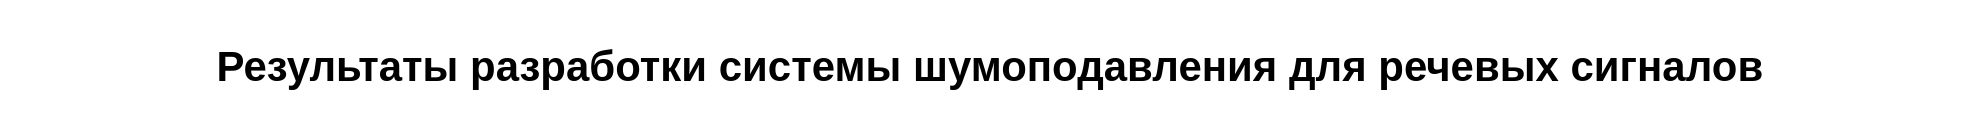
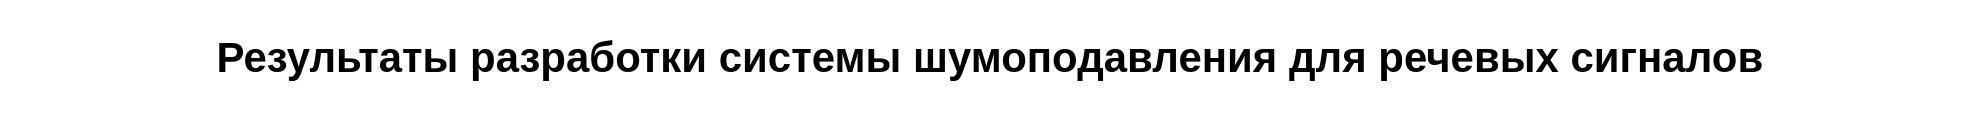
  <mxCell id="0" />
  <mxCell id="1" parent="0" />
- <mxCell id="2" value="&lt;span style=&quot;font-size: 70px;&quot;&gt;&lt;b&gt;Результаты разработки системы шумоподавления для речевых сигналов&lt;/b&gt;&lt;/span&gt;" style="rounded=0;whiteSpace=wrap;html=1;fillColor=none;strokeColor=none;align=center;" parent="1" vertex="1"><mxGeometry x="20" y="20" width="3260" height="180" as="geometry" /></mxCell>
+ <mxCell id="2" value="&lt;span style=&quot;font-size: 70px;&quot;&gt;&lt;b&gt;Результаты разработки системы шумоподавления для речевых сигналов&lt;/b&gt;&lt;/span&gt;" style="rounded=0;whiteSpace=wrap;html=1;fillColor=none;strokeColor=none;align=center;" parent="1" vertex="1"><mxGeometry x="20" y="5" width="3260" height="180" as="geometry" /></mxCell>
